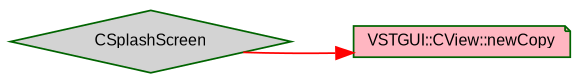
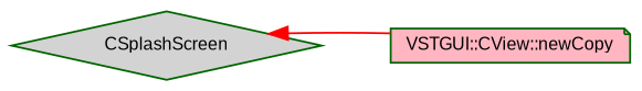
  digraph {
    rankdir=LR
    node [color=darkgreen fontname=Arial fontsize=9 style=filled]
    n1 [fillcolor=lightgrey fontcolor=black height=0.2 label=CSplashScreen shape=diamond width=0.4]
    n2 [height=0.2 label="VSTGUI::CView::newCopy" shape=note width=0.4 fillcolor=lightpink]
-   n1 -> n2 [color=red fontname=Arial fontsize=9 labelfontname=Arial labelfontsize=9 style=solid]
+   n2 -> n1 [color=red fontname=Arial fontsize=9 labelfontname=Arial labelfontsize=9 style=solid]
  }
